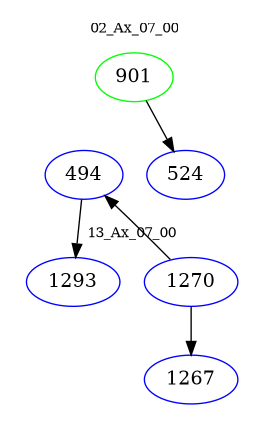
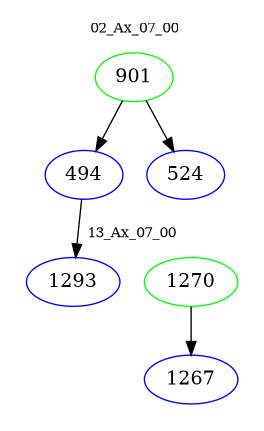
  digraph {
    node [color=blue]
    edge [color=black]
-   n1 [label=1270]
+   n1 [color=green label=1270]
    n2 [label=1267]
    n3 [label=1293]
    n4 [color=green label=901]
    n5 [label=494]
    n6 [label=524]
    subgraph cluster_1 {
      color=white
      fontsize=10
      label="13_Ax_07_00"
      n1
      n2
      n3
    }
    subgraph cluster_2 {
      color=white
      fontsize=10
      label="02_Ax_07_00"
      n4
      n5
      n6
    }
    n1 -> n2
-   n1 -> n5
+   n4 -> n5
    n4 -> n6
    n5 -> n3
  }
